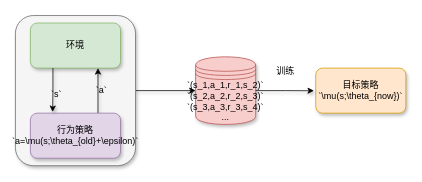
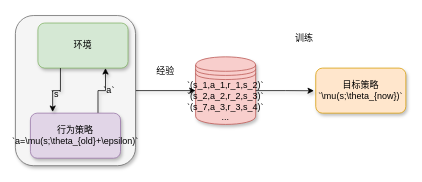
  <mxCell id="0" />
  <mxCell id="1" parent="0" />
  <mxCell id="2" style="edgeStyle=orthogonalEdgeStyle;rounded=0;orthogonalLoop=1;jettySize=auto;html=1;entryX=0;entryY=0.5;entryDx=0;entryDy=0;shadow=1;" parent="1" source="3" target="8" edge="1"><mxGeometry relative="1" as="geometry" /></mxCell>
  <mxCell id="3" value="" style="whiteSpace=wrap;html=1;rounded=1;glass=0;shadow=1;fillColor=#f5f5f5;strokeColor=#666666;fontColor=#333333;" parent="1" vertex="1"><mxGeometry width="160" height="200" as="geometry" x="20" y="20" /></mxCell>
- <mxCell id="4" value="环境" style="rounded=1;whiteSpace=wrap;html=1;fillColor=#d5e8d4;strokeColor=#82b366;shadow=1;" parent="1" vertex="1"><mxGeometry x="40" y="30" width="120" height="60" as="geometry" /></mxCell>
+ <mxCell id="4" value="环境" style="rounded=1;whiteSpace=wrap;html=1;fillColor=#d5e8d4;strokeColor=#82b366;shadow=1;" parent="1" vertex="1"><mxGeometry x="50" y="30" width="120" height="60" as="geometry" /></mxCell>
  <mxCell id="5" style="edgeStyle=orthogonalEdgeStyle;rounded=0;orthogonalLoop=1;jettySize=auto;html=1;exitX=0.75;exitY=0;exitDx=0;exitDy=0;entryX=0.75;entryY=1;entryDx=0;entryDy=0;shadow=1;" parent="1" source="6" target="4" edge="1"><mxGeometry relative="1" as="geometry" /></mxCell>
  <mxCell id="6" value="&lt;div&gt;行为策略&lt;/div&gt;&lt;div&gt;`a=\mu(s;\theta_{old}+\epsilon)`&lt;br&gt;&lt;/div&gt;" style="rounded=1;whiteSpace=wrap;html=1;fillColor=#e1d5e7;strokeColor=#9673a6;shadow=1;" parent="1" vertex="1"><mxGeometry x="40" y="150" width="120" height="60" as="geometry" /></mxCell>
  <mxCell id="7" style="edgeStyle=orthogonalEdgeStyle;rounded=0;orthogonalLoop=1;jettySize=auto;html=1;exitX=0.25;exitY=1;exitDx=0;exitDy=0;entryX=0.247;entryY=-0.027;entryDx=0;entryDy=0;entryPerimeter=0;shadow=1;" parent="1" source="4" target="6" edge="1"><mxGeometry relative="1" as="geometry" /></mxCell>
- <mxCell id="8" value="&lt;div&gt;`(s_1,a_1,r_1,s_2)`&lt;/div&gt;&lt;div&gt;`(s_2,a_2,r_2,s_3)`&lt;/div&gt;&lt;div&gt;`(s_3,a_3,r_3,s_4)`&lt;/div&gt;&lt;div&gt;...&lt;br&gt;&lt;/div&gt;" style="shape=datastore;whiteSpace=wrap;html=1;fillColor=#f8cecc;strokeColor=#b85450;shadow=1;" parent="1" vertex="1"><mxGeometry x="260" y="75" width="80" height="90" as="geometry" /></mxCell>
+ <mxCell id="8" value="&lt;div&gt;`(s_1,a_1,r_1,s_2)`&lt;/div&gt;&lt;div&gt;`(s_2,a_2,r_2,s_3)`&lt;/div&gt;&lt;div&gt;`(s_7,a_3,r_3,s_4)`&lt;/div&gt;&lt;div&gt;...&lt;br&gt;&lt;/div&gt;" style="shape=datastore;whiteSpace=wrap;html=1;fillColor=#f8cecc;strokeColor=#b85450;shadow=1;" parent="1" vertex="1"><mxGeometry x="260" y="75" width="80" height="90" as="geometry" /></mxCell>
  <mxCell id="9" value="&lt;div&gt;目标策略&lt;/div&gt;&lt;div&gt;`\mu(s;\theta_{now})`&lt;br&gt;&lt;/div&gt;" style="rounded=1;whiteSpace=wrap;html=1;fillColor=#ffe6cc;strokeColor=#d79b00;shadow=1;" parent="1" vertex="1"><mxGeometry x="420" y="90" width="120" height="60" as="geometry" /></mxCell>
  <mxCell id="10" style="edgeStyle=orthogonalEdgeStyle;rounded=0;orthogonalLoop=1;jettySize=auto;html=1;entryX=-0.02;entryY=0.503;entryDx=0;entryDy=0;entryPerimeter=0;shadow=1;" parent="1" source="8" target="9" edge="1"><mxGeometry relative="1" as="geometry" /></mxCell>
- <mxCell id="12" value="训练" style="text;strokeColor=none;align=center;fillColor=none;html=1;verticalAlign=middle;whiteSpace=wrap;rounded=0;shadow=1;" parent="1" vertex="1"><mxGeometry x="350" y="80" width="60" height="30" as="geometry" /></mxCell>
- <mxCell id="13" value="`a`" style="text;strokeColor=none;align=center;fillColor=none;html=1;verticalAlign=middle;whiteSpace=wrap;rounded=0;shadow=1;" vertex="1" parent="1"><mxGeometry x="120" y="105" width="30" height="30" as="geometry" /></mxCell>
+ <mxCell id="11" value="经验" style="text;strokeColor=none;align=center;fillColor=none;html=1;verticalAlign=middle;whiteSpace=wrap;rounded=0;shadow=1;" parent="1" vertex="1"><mxGeometry x="190" y="80" width="60" height="30" as="geometry" /></mxCell>
+ <mxCell id="12" value="训练" style="text;strokeColor=none;align=center;fillColor=none;html=1;verticalAlign=middle;whiteSpace=wrap;rounded=0;shadow=1;" parent="1" vertex="1"><mxGeometry x="375" y="35" width="60" height="30" as="geometry" /></mxCell>
+ <mxCell id="13" value="`a`" style="text;strokeColor=none;align=center;fillColor=none;html=1;verticalAlign=middle;whiteSpace=wrap;rounded=0;shadow=1;" vertex="1" parent="1"><mxGeometry x="130" y="105" width="30" height="30" as="geometry" /></mxCell>
  <mxCell id="14" value="`s`" style="text;strokeColor=none;align=center;fillColor=none;html=1;verticalAlign=middle;whiteSpace=wrap;rounded=0;shadow=1;" vertex="1" parent="1"><mxGeometry x="60" y="110" width="30" height="30" as="geometry" /></mxCell>
